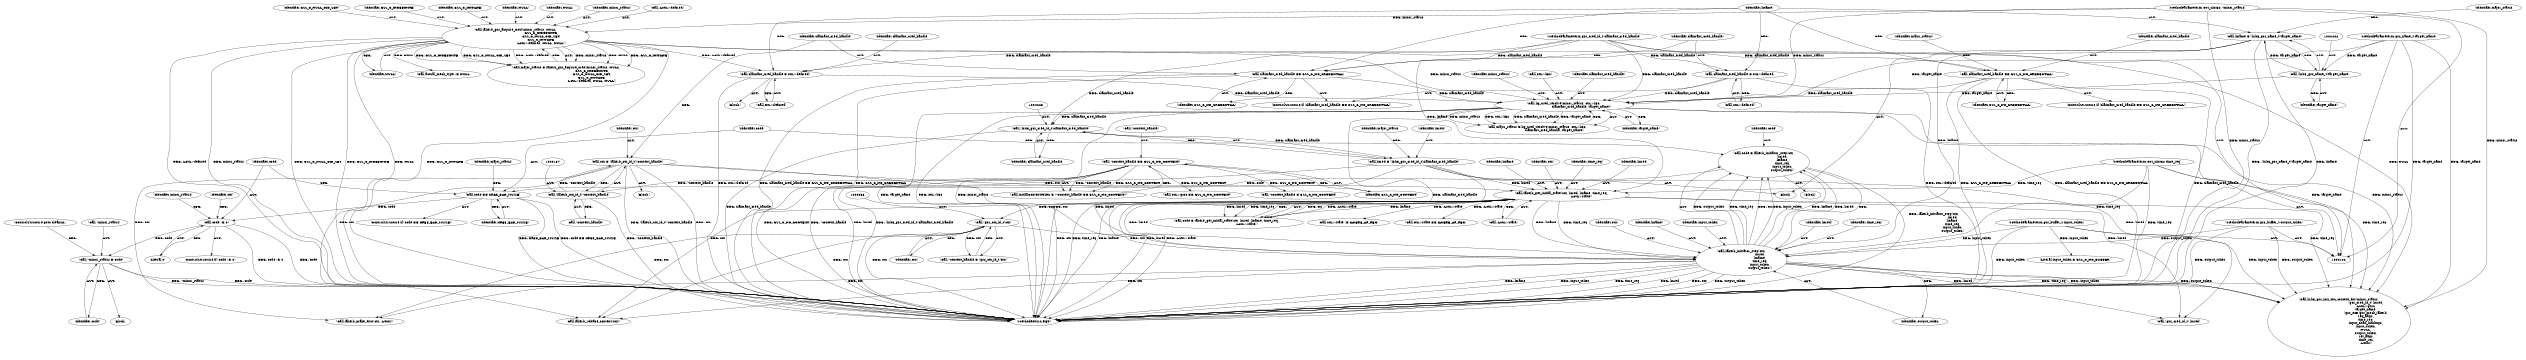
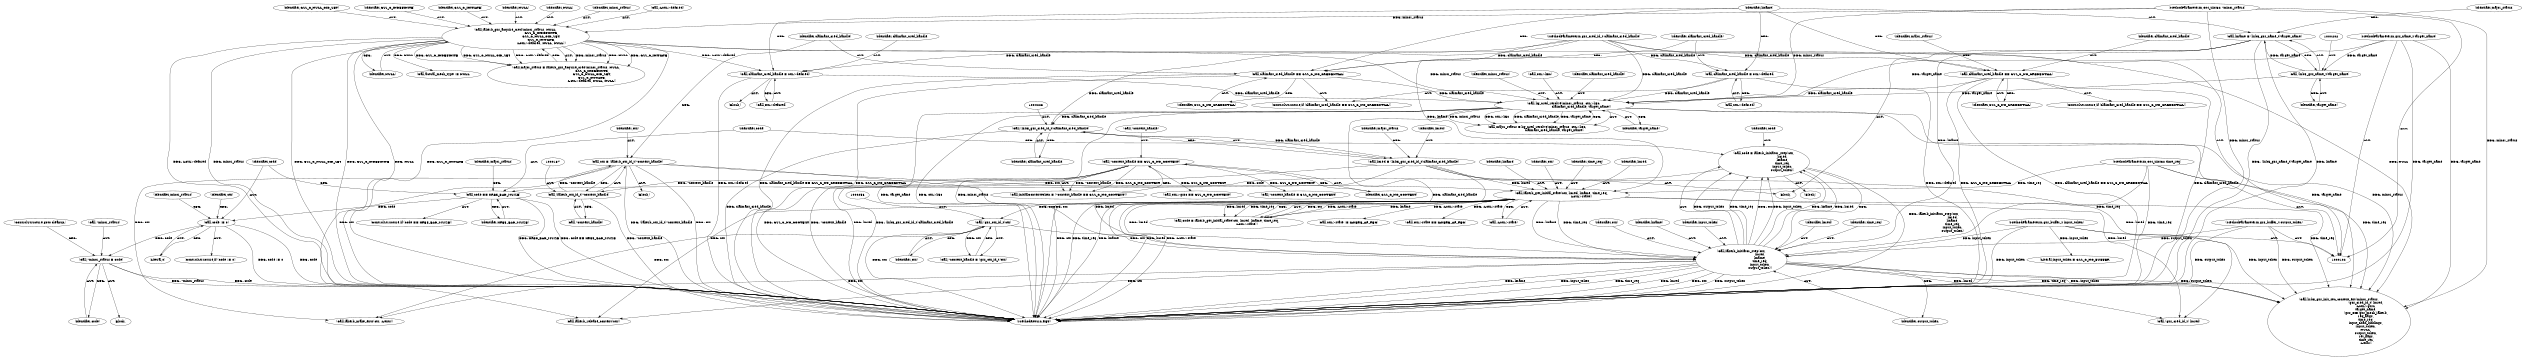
  digraph {
    n1 [label="(Call,*minor_status = code)"]
    n2 [label="(Identifier,code)"]
    n3 [label="(MethodReturn,RET)"]
    n4 [label="(Block,)"]
    n5 [label="(Call,code != 0)"]
    n6 [label="(Literal,0)"]
    n7 [label="(ControlStructure,if (code != 0))"]
    n8 [label="(Call,code == KRB5_BAD_MSIZE)"]
    n9 [label="(Identifier,KRB5_BAD_MSIZE)"]
    n10 [label="(ControlStructure,if (code == KRB5_BAD_MSIZE))"]
    n11 [label="(Call,code = iakerb_initiator_step(ctx,\n                                     kcred,\n                                     kname,\n                                     time_req,\n                                     input_token,\n                                     output_token))"]
    n12 [label="(Call,iakerb_initiator_step(ctx,\n                                     kcred,\n                                     kname,\n                                     time_req,\n                                     input_token,\n                                     output_token))"]
    n13 [label="(Block,)"]
    n14 [label="(Call,iakerb_make_exts(ctx, &exts))"]
    n15 [label="(Call,krb5_gss_init_sec_context_ext(minor_status,\n                                                     (gss_cred_id_t) kcred,\n                                                     &ctx->gssc,\n                                                     target_name,\n                                                     (gss_OID)gss_mech_iakerb,\n                                                     req_flags,\n                                                     time_req,\n                                                     input_chan_bindings,\n                                                     input_token,\n                                                     NULL,\n                                                     output_token,\n                                                      ret_flags,\n                                                      time_rec,\n                                                      &exts))"]
    n16 [label="(Identifier,output_token)"]
    n17 [label="(Call,(gss_cred_id_t) kcred)"]
    n18 [label="(Call,iakerb_release_context(ctx))"]
    n19 [label="(Call,ctx = (iakerb_ctx_id_t)*context_handle)"]
    n20 [label="(Call,(iakerb_ctx_id_t)*context_handle)"]
    n21 [label="(Call,iakerb_get_initial_state(ctx, kcred, kname, time_req,\n                                        &ctx->state))"]
    n22 [label="(Block,)"]
    n23 [label="(Call,*context_handle)"]
    n24 [label="(Call,(gss_ctx_id_t)ctx)"]
    n25 [label="(Call,code = iakerb_get_initial_state(ctx, kcred, kname, time_req,\n                                        &ctx->state))"]
    n26 [label="(Call,ctx->state != IAKERB_AP_REQ)"]
    n27 [label="(Call,ctx->state == IAKERB_AP_REQ)"]
    n28 [label="(Call,&ctx->state)"]
    n29 [label="(Call,*context_handle == GSS_C_NO_CONTEXT)"]
    n30 [label="(Call,initialContextToken = (*context_handle == GSS_C_NO_CONTEXT))"]
    n31 [label="(Call,ctx->gssc == GSS_C_NO_CONTEXT)"]
    n32 [label="(Call,*context_handle = GSS_C_NO_CONTEXT)"]
    n33 [label="(Identifier,GSS_C_NO_CONTEXT)"]
    n34 [label="(Identifier,ctx)"]
    n35 [label="(Call,*context_handle = (gss_ctx_id_t)ctx)"]
    n36 [label="(Call,kcred = (krb5_gss_cred_id_t)claimant_cred_handle)"]
    n37 [label="(Call,(krb5_gss_cred_id_t)claimant_cred_handle)"]
    n38 [label="(Block,)"]
    n39 [label="(Identifier,claimant_cred_handle)"]
    n40 [label="(Call,kg_cred_resolve(minor_status, ctx->k5c,\n                                   claimant_cred_handle, target_name))"]
    n41 [label="(Identifier,target_name)"]
    n42 [label="(Call,major_status = kg_cred_resolve(minor_status, ctx->k5c,\n                                   claimant_cred_handle, target_name))"]
    n43 [label="(Call,iakerb_gss_acquire_cred(minor_status, NULL,\n                                                   GSS_C_INDEFINITE,\n                                                   GSS_C_NULL_OID_SET,\n                                                   GSS_C_INITIATE,\n                                                   &ctx->defcred, NULL, NULL))"]
    n44 [label="(Call,claimant_cred_handle = ctx->defcred)"]
    n45 [label="(Identifier,NULL)"]
    n46 [label="(Call,actual_mech_type != NULL)"]
    n47 [label="(Call,major_status = iakerb_gss_acquire_cred(minor_status, NULL,\n                                                   GSS_C_INDEFINITE,\n                                                   GSS_C_NULL_OID_SET,\n                                                   GSS_C_INITIATE,\n                                                   &ctx->defcred, NULL, NULL))"]
    n48 [label="(Call,ctx->defcred)"]
    n49 [label="(Block,)"]
    n50 [label="(MethodParameterIn,OM_uint32 *minor_status)"]
    1000102
    n52 [label="(MethodParameterIn,gss_cred_id_t claimant_cred_handle)"]
    n53 [label="(Call,claimant_cred_handle = ctx->defcred)"]
    n54 [label="(Call,claimant_cred_handle == GSS_C_NO_CREDENTIAL)"]
    n55 [label="(Call,claimant_cred_handle == GSS_C_NO_CREDENTIAL)"]
    n56 [label="(ControlStructure,if (claimant_cred_handle == GSS_C_NO_CREDENTIAL))"]
    n57 [label="(Call,ctx->defcred)"]
    n58 [label="(Identifier,GSS_C_NO_CREDENTIAL)"]
    n59 [label="(ControlStructure,if (claimant_cred_handle == GSS_C_NO_CREDENTIAL))"]
    n60 [label="(Identifier,GSS_C_NO_CREDENTIAL)"]
    n61 [label="(Call,(krb5_gss_name_t)target_name)"]
    n62 [label="(Call,kname = (krb5_gss_name_t)target_name)"]
    n63 [label="(Identifier,target_name)"]
    n64 [label="(MethodParameterIn,gss_name_t target_name)"]
    n65 [label="(MethodParameterIn,OM_uint32 time_req)"]
    n66 [label="(MethodParameterIn,gss_buffer_t input_token)"]
    n67 [label="(Literal,input_token = GSS_C_NO_BUFFER)"]
    n68 [label="(MethodParameterIn,gss_buffer_t output_token)"]
    n69 [label="(Identifier,kcred)"]
    n70 [label="(Identifier,kname)"]
    n71 [label="(Identifier,code)"]
    n72 [label="(Identifier,minor_status)"]
    n73 [label="(Call,*context_handle)"]
    n74 [label="(Identifier,code)"]
    n75 [label="(Identifier,NULL)"]
    n76 [label="(Identifier,claimant_cred_handle)"]
    n77 [label="(Identifier,ctx)"]
    n78 [label="(Identifier,time_req)"]
    n79 [label="(Identifier,claimant_cred_handle)"]
    n80 [label="(Identifier,major_status)"]
    n81 [label="(Identifier,major_status)"]
    n82 [label="(Call,*minor_status)"]
    n83 [label="(Identifier,minor_status)"]
    n84 [label="(Identifier,ctx)"]
    n85 [label="(Identifier,minor_status)"]
    n86 [label="(Identifier,kname)"]
    n87 [label="(Identifier,claimant_cred_handle)"]
    n88 [label="(Call,ctx->k5c)"]
    n89 [label="(Call,&ctx->defcred)"]
    n90 [label="(Identifier,ctx)"]
    n91 [label="(Identifier,input_token)"]
    n92 [label="(ControlStructure,goto cleanup;)"]
    n93 [label="(Identifier,GSS_C_NULL_OID_SET)"]
    n94 [label="(Identifier,code)"]
    n95 [label="(Identifier,GSS_C_INDEFINITE)"]
    n96 [label="(Identifier,time_req)"]
    n97 [label="(Identifier,kcred)"]
    n98 [label="(Identifier,GSS_C_INITIATE)"]
    n99 [label="(Identifier,major_status)"]
    n100 [label="(Identifier,major_status)"]
    n101 [label="(Identifier,kcred)"]
    n102 [label="(Identifier,ctx)"]
    n103 [label="(Identifier,kname)"]
    n104 [label="(Identifier,claimant_cred_handle)"]
    n105 [label="(Identifier,claimant_cred_handle)"]
    n106 [label="(Identifier,NULL)"]
    1000187
    1000256
    1000223
    1000202
    n1 -> n2 [label="CFG: "]
    n1 -> n3 [label="DDG: *minor_status"]
    n1 -> n3 [label="DDG: code"]
    n1 -> n4 [label="AST: "]
    n2 -> n1 [label="AST: "]
    n5 -> n1 [label="DDG: code"]
    n5 -> n3 [label="DDG: code != 0"]
    n5 -> n3 [label="DDG: code"]
    n5 -> n6 [label="CFG: "]
    n5 -> n7 [label="AST: "]
    n6 -> n5 [label="AST: "]
    n8 -> n3 [label="DDG: code == KRB5_BAD_MSIZE"]
    n8 -> n3 [label="DDG: KRB5_BAD_MSIZE"]
    n8 -> n5 [label="DDG: code"]
    n8 -> n9 [label="CFG: "]
    n8 -> n10 [label="AST: "]
    n9 -> n8 [label="AST: "]
    n11 -> n3 [label="DDG: iakerb_initiator_step(ctx,\n                                     kcred,\n                                     kname,\n                                     time_req,\n                                     input_token,\n                                     output_token)"]
    n11 -> n8 [label="DDG: code"]
    n11 -> n12 [label="CFG: "]
    n11 -> n13 [label="AST: "]
    n12 -> n3 [label="DDG: kcred"]
    n12 -> n3 [label="DDG: ctx"]
    n12 -> n3 [label="DDG: output_token"]
    n12 -> n3 [label="DDG: kname"]
    n12 -> n3 [label="DDG: input_token"]
    n12 -> n3 [label="DDG: time_req"]
    n12 -> n11 [label="AST: "]
    n12 -> n11 [label="DDG: output_token"]
    n12 -> n11 [label="DDG: time_req"]
    n12 -> n11 [label="DDG: ctx"]
    n12 -> n11 [label="DDG: input_token"]
    n12 -> n11 [label="DDG: kname"]
    n12 -> n11 [label="DDG: kcred"]
    n12 -> n14 [label="DDG: ctx"]
    n12 -> n15 [label="DDG: time_req"]
    n12 -> n15 [label="DDG: input_token"]
    n12 -> n15 [label="DDG: output_token"]
    n12 -> n16 [label="CFG: "]
    n12 -> n17 [label="DDG: kcred"]
    n12 -> n18 [label="DDG: ctx"]
    n16 -> n12 [label="AST: "]
    n19 -> n3 [label="DDG: (iakerb_ctx_id_t)*context_handle"]
    n19 -> n3 [label="DDG: ctx"]
    n19 -> n12 [label="DDG: ctx"]
    n19 -> n14 [label="DDG: ctx"]
    n19 -> n18 [label="DDG: ctx"]
    n19 -> n20 [label="CFG: "]
    n19 -> n21 [label="DDG: ctx"]
    n19 -> n22 [label="AST: "]
    n20 -> n3 [label="DDG: *context_handle"]
    n20 -> n19 [label="AST: "]
    n20 -> n19 [label="DDG: *context_handle"]
    n20 -> n23 [label="CFG: "]
    n21 -> n3 [label="DDG: time_req"]
    n21 -> n3 [label="DDG: kname"]
    n21 -> n3 [label="DDG: kcred"]
    n21 -> n3 [label="DDG: &ctx->state"]
    n21 -> n3 [label="DDG: ctx"]
    n21 -> n12 [label="DDG: kcred"]
    n21 -> n12 [label="DDG: kname"]
    n21 -> n12 [label="DDG: time_req"]
    n21 -> n15 [label="DDG: time_req"]
    n21 -> n17 [label="DDG: kcred"]
    n21 -> n18 [label="DDG: ctx"]
    n21 -> n24 [label="DDG: ctx"]
    n21 -> n25 [label="AST: "]
    n21 -> n25 [label="DDG: ctx"]
    n21 -> n25 [label="DDG: &ctx->state"]
    n21 -> n25 [label="DDG: kname"]
    n21 -> n25 [label="DDG: kcred"]
    n21 -> n25 [label="DDG: time_req"]
    n21 -> n26 [label="DDG: &ctx->state"]
    n21 -> n27 [label="DDG: &ctx->state"]
    n21 -> n28 [label="CFG: "]
    n23 -> n20 [label="AST: "]
    n24 -> n3 [label="DDG: ctx"]
    n24 -> n12 [label="DDG: ctx"]
    n24 -> n14 [label="DDG: ctx"]
-   n24 -> n18 [label="DDG: ctx"]
    n24 -> n34 [label="CFG: "]
    n24 -> n35 [label="AST: "]
    n24 -> n35 [label="DDG: ctx"]
    n25 -> n21 [label="CFG: "]
    n28 -> n21 [label="AST: "]
    n29 -> n3 [label="DDG: *context_handle"]
    n29 -> n3 [label="DDG: GSS_C_NO_CONTEXT"]
    n29 -> n20 [label="DDG: *context_handle"]
    n29 -> n30 [label="AST: "]
    n29 -> n30 [label="DDG: *context_handle"]
    n29 -> n30 [label="DDG: GSS_C_NO_CONTEXT"]
    n29 -> n31 [label="DDG: GSS_C_NO_CONTEXT"]
    n29 -> n32 [label="DDG: GSS_C_NO_CONTEXT"]
    n29 -> n33 [label="CFG: "]
    n30 -> n29 [label="CFG: "]
    n33 -> n29 [label="AST: "]
    n34 -> n24 [label="AST: "]
    n35 -> n24 [label="CFG: "]
    n36 -> n3 [label="DDG: kcred"]
    n36 -> n3 [label="DDG: (krb5_gss_cred_id_t)claimant_cred_handle"]
    n36 -> n12 [label="DDG: kcred"]
    n36 -> n17 [label="DDG: kcred"]
    n36 -> n21 [label="DDG: kcred"]
    n36 -> n37 [label="CFG: "]
    n36 -> n38 [label="AST: "]
    n37 -> n3 [label="DDG: claimant_cred_handle"]
    n37 -> n36 [label="AST: "]
    n37 -> n36 [label="DDG: claimant_cred_handle"]
    n37 -> n39 [label="CFG: "]
    n39 -> n37 [label="AST: "]
    n40 -> n3 [label="DDG: target_name"]
    n40 -> n3 [label="DDG: ctx->k5c"]
    n40 -> n3 [label="DDG: minor_status"]
    n40 -> n3 [label="DDG: claimant_cred_handle"]
    n40 -> n15 [label="DDG: minor_status"]
    n40 -> n15 [label="DDG: target_name"]
    n40 -> n37 [label="DDG: claimant_cred_handle"]
    n40 -> n41 [label="CFG: "]
    n40 -> n42 [label="AST: "]
    n40 -> n42 [label="DDG: minor_status"]
    n40 -> n42 [label="DDG: ctx->k5c"]
    n40 -> n42 [label="DDG: claimant_cred_handle"]
    n40 -> n42 [label="DDG: target_name"]
    n41 -> n40 [label="AST: "]
    n42 -> n40 [label="CFG: "]
    n43 -> n3 [label="DDG: GSS_C_INDEFINITE"]
    n43 -> n3 [label="DDG: NULL"]
    n43 -> n3 [label="DDG: GSS_C_INITIATE"]
    n43 -> n3 [label="DDG: &ctx->defcred"]
    n43 -> n3 [label="DDG: minor_status"]
    n43 -> n3 [label="DDG: GSS_C_NULL_OID_SET"]
    n43 -> n15 [label="DDG: NULL"]
    n43 -> n40 [label="DDG: minor_status"]
    n43 -> n44 [label="DDG: &ctx->defcred"]
    n43 -> n45 [label="CFG: "]
    n43 -> n46 [label="DDG: NULL"]
    n43 -> n47 [label="AST: "]
    n43 -> n47 [label="DDG: minor_status"]
    n43 -> n47 [label="DDG: NULL"]
    n43 -> n47 [label="DDG: GSS_C_INITIATE"]
    n43 -> n47 [label="DDG: GSS_C_INDEFINITE"]
    n43 -> n47 [label="DDG: GSS_C_NULL_OID_SET"]
    n43 -> n47 [label="DDG: &ctx->defcred"]
    n44 -> n3 [label="DDG: ctx->defcred"]
    n44 -> n40 [label="DDG: claimant_cred_handle"]
    n44 -> n48 [label="CFG: "]
    n44 -> n49 [label="AST: "]
    n45 -> n43 [label="AST: "]
    n47 -> n43 [label="CFG: "]
    n48 -> n44 [label="AST: "]
    n50 -> n3 [label="DDG: minor_status"]
    n50 -> n15 [label="DDG: minor_status"]
    n50 -> n40 [label="DDG: minor_status"]
    n50 -> n43 [label="DDG: minor_status"]
    n50 -> 1000102 [label="AST: "]
    n52 -> n37 [label="DDG: claimant_cred_handle"]
    n52 -> n40 [label="DDG: claimant_cred_handle"]
    n52 -> n44 [label="DDG: claimant_cred_handle"]
    n52 -> 1000102 [label="AST: "]
    n52 -> n53 [label="DDG: claimant_cred_handle"]
    n52 -> n54 [label="DDG: claimant_cred_handle"]
    n52 -> n55 [label="DDG: claimant_cred_handle"]
    n53 -> n3 [label="DDG: ctx->defcred"]
    n53 -> n40 [label="DDG: claimant_cred_handle"]
    n53 -> n56 [label="AST: "]
    n53 -> n57 [label="CFG: "]
    n54 -> n3 [label="DDG: GSS_C_NO_CREDENTIAL"]
    n54 -> n3 [label="DDG: claimant_cred_handle == GSS_C_NO_CREDENTIAL"]
    n54 -> n3 [label="DDG: claimant_cred_handle"]
    n54 -> n40 [label="DDG: claimant_cred_handle"]
    n54 -> n58 [label="CFG: "]
    n54 -> n59 [label="AST: "]
    n55 -> n3 [label="DDG: claimant_cred_handle == GSS_C_NO_CREDENTIAL"]
    n55 -> n3 [label="DDG: GSS_C_NO_CREDENTIAL"]
    n55 -> n40 [label="DDG: claimant_cred_handle"]
    n55 -> n56 [label="AST: "]
    n55 -> n60 [label="CFG: "]
    n57 -> n53 [label="AST: "]
    n58 -> n54 [label="AST: "]
    n60 -> n55 [label="AST: "]
    n61 -> n40 [label="DDG: target_name"]
    n61 -> n62 [label="AST: "]
    n61 -> n62 [label="DDG: target_name"]
    n61 -> n63 [label="CFG: "]
    n62 -> n3 [label="DDG: (krb5_gss_name_t)target_name"]
    n62 -> n3 [label="DDG: kname"]
    n62 -> n12 [label="DDG: kname"]
    n62 -> n21 [label="DDG: kname"]
    n62 -> n38 [label="AST: "]
    n62 -> n61 [label="CFG: "]
    n63 -> n61 [label="AST: "]
    n64 -> n3 [label="DDG: target_name"]
    n64 -> n15 [label="DDG: target_name"]
    n64 -> n40 [label="DDG: target_name"]
    n64 -> 1000102 [label="AST: "]
    n64 -> n61 [label="DDG: target_name"]
    n65 -> n3 [label="DDG: time_req"]
    n65 -> n12 [label="DDG: time_req"]
    n65 -> n15 [label="DDG: time_req"]
    n65 -> n21 [label="DDG: time_req"]
    n65 -> 1000102 [label="AST: "]
    n66 -> n3 [label="DDG: input_token"]
    n66 -> n12 [label="DDG: input_token"]
    n66 -> n15 [label="DDG: input_token"]
    n66 -> 1000102 [label="AST: "]
    n66 -> n67 [label="DDG: input_token"]
    n68 -> n3 [label="DDG: output_token"]
    n68 -> n12 [label="DDG: output_token"]
    n68 -> n15 [label="DDG: output_token"]
    n68 -> 1000102 [label="AST: "]
    n69 -> n12 [label="AST: "]
    n70 -> n44 [label="CFG: "]
    n70 -> n53 [label="CFG: "]
    n70 -> n54 [label="CFG: "]
    n70 -> n55 [label="CFG: "]
    n70 -> n62 [label="AST: "]
    n71 -> n11 [label="AST: "]
    n72 -> n40 [label="AST: "]
    n73 -> n29 [label="AST: "]
    n74 -> n5 [label="AST: "]
    n74 -> n8 [label="CFG: "]
    n75 -> n43 [label="AST: "]
    n76 -> n44 [label="AST: "]
    n77 -> n21 [label="AST: "]
    n78 -> n12 [label="AST: "]
    n79 -> n53 [label="AST: "]
    n79 -> n55 [label="CFG: "]
    n80 -> n62 [label="CFG: "]
    n81 -> n36 [label="CFG: "]
    n82 -> n1 [label="AST: "]
    n83 -> n43 [label="AST: "]
    n84 -> n12 [label="AST: "]
    n85 -> n5 [label="CFG: "]
    n86 -> n12 [label="AST: "]
    n87 -> n19 [label="CFG: "]
    n87 -> n55 [label="AST: "]
    n88 -> n40 [label="AST: "]
    n89 -> n43 [label="AST: "]
    n90 -> n19 [label="AST: "]
    n91 -> n12 [label="AST: "]
    n92 -> n1 [label="CFG: "]
    n93 -> n43 [label="AST: "]
    n94 -> n8 [label="AST: "]
    n94 -> n11 [label="CFG: "]
    n95 -> n43 [label="AST: "]
    n96 -> n21 [label="AST: "]
    n97 -> n21 [label="AST: "]
    n98 -> n43 [label="AST: "]
    n99 -> n54 [label="CFG: "]
    n100 -> n8 [label="CFG: "]
    n101 -> n36 [label="AST: "]
    n102 -> n5 [label="CFG: "]
    n103 -> n21 [label="AST: "]
    n104 -> n54 [label="AST: "]
    n105 -> n40 [label="AST: "]
    n106 -> n43 [label="AST: "]
    1000187 -> n20 [label="AST: "]
    1000256 -> n24 [label="AST: "]
    1000223 -> n37 [label="AST: "]
    1000202 -> n61 [label="AST: "]
  }
